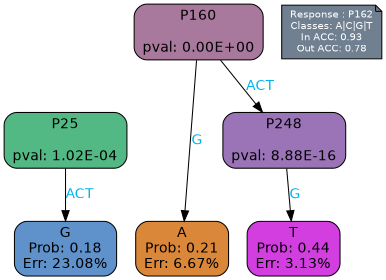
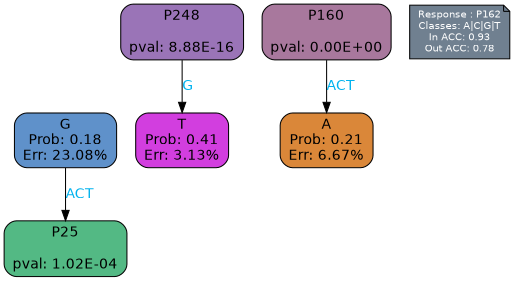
  digraph {
    ranksep=equally
    splines=polylines
    node [color=black fontname=helvetica shape=box style="filled, rounded"]
    edge [fontcolor=deepskyblue2 fontname=helvetica]
    n1 [fillcolor="#5f91ca" label="G\nProb: 0.18\nErr: 23.08%"]
-   n2 [fillcolor="#d23edf" label="T\nProb: 0.44\nErr: 3.13%"]
+   n2 [fillcolor="#d23edf" label="T\nProb: 0.41\nErr: 3.13%"]
    n3 [fillcolor="#da8739" label="A\nProb: 0.21\nErr: 6.67%"]
    n4 [align=left fillcolor=slategray fontcolor=white fontsize=10 label="Response : P162\nClasses: A|C|G|T\nIn ACC: 0.93\nOut ACC: 0.78\n" shape=note style=filled]
    n5 [fillcolor="#a8789d" label="P160\n\npval: 0.00E+00"]
    n6 [fillcolor="#9a74b7" label="P248\n\npval: 8.88E-16"]
    n7 [fillcolor="#53b984" label="P25\n\npval: 1.02E-04"]
    subgraph sub_1 {
      rank=same
      n1
      n2
      n3
    }
    subgraph sub_2 {
      rank=same
      n4
      n5
    }
-   n5 -> n3 [label=G]
-   n5 -> n6 [label=ACT]
+   n5 -> n3 [label=ACT]
    n6 -> n2 [label=G]
-   n7 -> n1 [label=ACT]
+   n1 -> n7 [label=ACT]
  }
